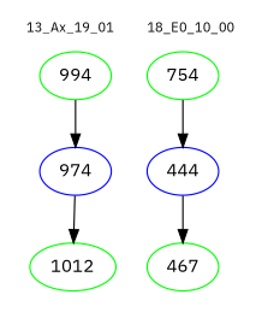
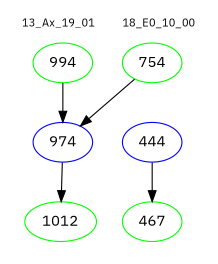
  digraph {
    fontname="IBM Plex Sans"
    node [color=green fontname="IBM Plex Sans"]
    edge [color=black fontname="IBM Plex Sans"]
    n1 [label=994]
    n2 [color=blue label=974]
    n3 [label=1012]
    n4 [label=754]
    n5 [color=blue label=444]
    n6 [label=467]
    subgraph cluster_1 {
      color=white
      fontsize=10
      label="13_Ax_19_01"
      n1
      n2
      n3
    }
    subgraph cluster_2 {
      color=white
      fontsize=10
      label="18_E0_10_00"
      n4
      n5
      n6
    }
    n1 -> n2
    n2 -> n3
-   n4 -> n5
+   n4 -> n2
    n5 -> n6
  }
